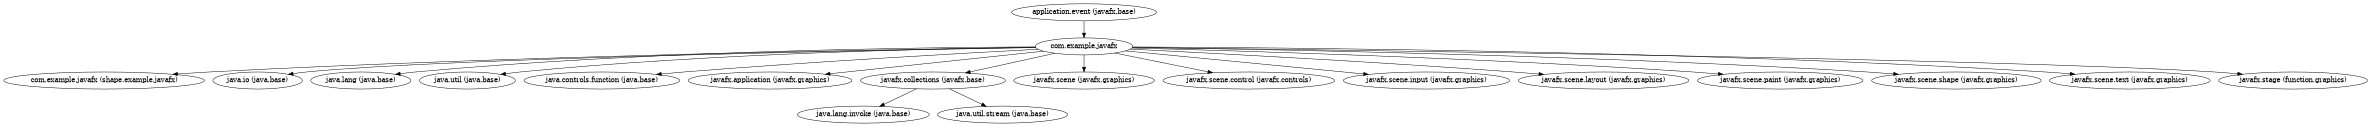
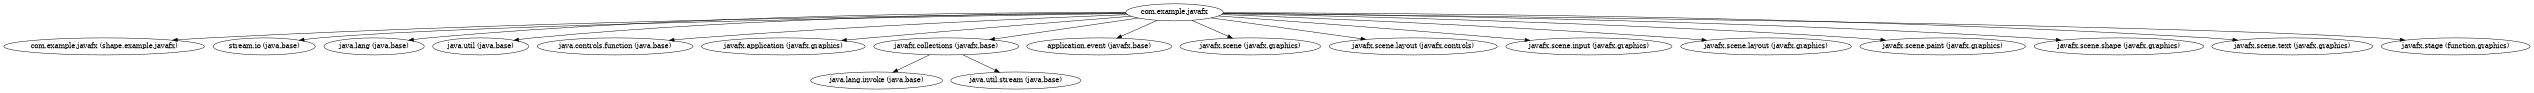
  digraph {
    n1 [label="com.example.javafx (shape.example.javafx)"]
    "com.example.javafx"
-   "java.io (java.base)"
+   "java.io (java.base)" [label="stream.io (java.base)"]
    "java.lang (java.base)"
    "java.util (java.base)"
    n6 [label="java.controls.function (java.base)"]
    "javafx.application (javafx.graphics)"
    "javafx.collections (javafx.base)"
    n9 [label="application.event (javafx.base)"]
    "javafx.scene (javafx.graphics)"
-   "javafx.scene.control (javafx.controls)"
+   "javafx.scene.control (javafx.controls)" [label="javafx.scene.layout (javafx.controls)"]
    "javafx.scene.input (javafx.graphics)"
    "javafx.scene.layout (javafx.graphics)"
    "javafx.scene.paint (javafx.graphics)"
    "javafx.scene.shape (javafx.graphics)"
    "javafx.scene.text (javafx.graphics)"
    n17 [label="javafx.stage (function.graphics)"]
    "java.lang.invoke (java.base)"
    "java.util.stream (java.base)"
    "com.example.javafx" -> n1
    "com.example.javafx" -> "java.io (java.base)"
    "com.example.javafx" -> "java.lang (java.base)"
    "com.example.javafx" -> "java.util (java.base)"
    "com.example.javafx" -> n6
    "com.example.javafx" -> "javafx.application (javafx.graphics)"
    "com.example.javafx" -> "javafx.collections (javafx.base)"
-   n9 -> "com.example.javafx"
+   "com.example.javafx" -> n9
    "com.example.javafx" -> "javafx.scene (javafx.graphics)"
    "com.example.javafx" -> "javafx.scene.control (javafx.controls)"
    "com.example.javafx" -> "javafx.scene.input (javafx.graphics)"
    "com.example.javafx" -> "javafx.scene.layout (javafx.graphics)"
    "com.example.javafx" -> "javafx.scene.paint (javafx.graphics)"
    "com.example.javafx" -> "javafx.scene.shape (javafx.graphics)"
    "com.example.javafx" -> "javafx.scene.text (javafx.graphics)"
    "com.example.javafx" -> n17
    "javafx.collections (javafx.base)" -> "java.lang.invoke (java.base)"
    "javafx.collections (javafx.base)" -> "java.util.stream (java.base)"
  }
